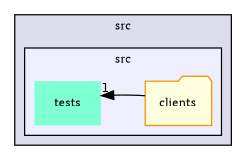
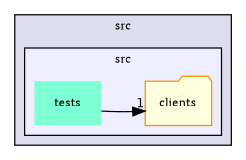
  digraph {
    compound=true
    rankdir=LR
    fontname="PT Serif"
    node [fontname="PT Serif" fontsize=10 style=filled]
    n1 [label=tests shape=plaintext fillcolor=aquamarine color=deeppink]
    n2 [color=darkorange fillcolor=lightyellow label=clients shape=folder]
    subgraph cluster_1 {
      bgcolor="#ddddee"
      fontsize=10
      label=src
      pencolor=black
      subgraph cluster_2 {
        bgcolor="#eeeeff"
        fontsize=10
        pencolor=black
        n1
        n2
      }
    }
-   n2 -> n1 [headlabel=1 labeldistance=1.5 labelfontname=Helvetica labelfontsize=10 style=solid fontname="PT Serif"]
+   n1 -> n2 [headlabel=1 labeldistance=1.5 labelfontname=Helvetica labelfontsize=10 style=solid fontname="PT Serif"]
  }
